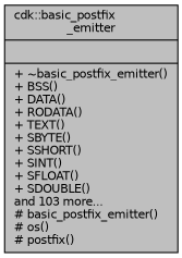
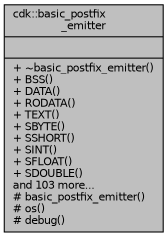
  digraph {
-   n1 [color=black fillcolor=grey75 fontcolor=black fontname=Helvetica fontsize=10 height=0.2 label="{cdk::basic_postfix\l_emitter\n||+ ~basic_postfix_emitter()\l+ BSS()\l+ DATA()\l+ RODATA()\l+ TEXT()\l+ SBYTE()\l+ SSHORT()\l+ SINT()\l+ SFLOAT()\l+ SDOUBLE()\land 103 more...\l# basic_postfix_emitter()\l# os()\l# postfix()\l}" shape=record style=filled width=0.4]
+   n1 [color=black fillcolor=grey75 fontcolor=black fontname=Helvetica fontsize=10 height=0.2 label="{cdk::basic_postfix\l_emitter\n||+ ~basic_postfix_emitter()\l+ BSS()\l+ DATA()\l+ RODATA()\l+ TEXT()\l+ SBYTE()\l+ SSHORT()\l+ SINT()\l+ SFLOAT()\l+ SDOUBLE()\land 103 more...\l# basic_postfix_emitter()\l# os()\l# debug()\l}" shape=record style=filled width=0.4]
  }
